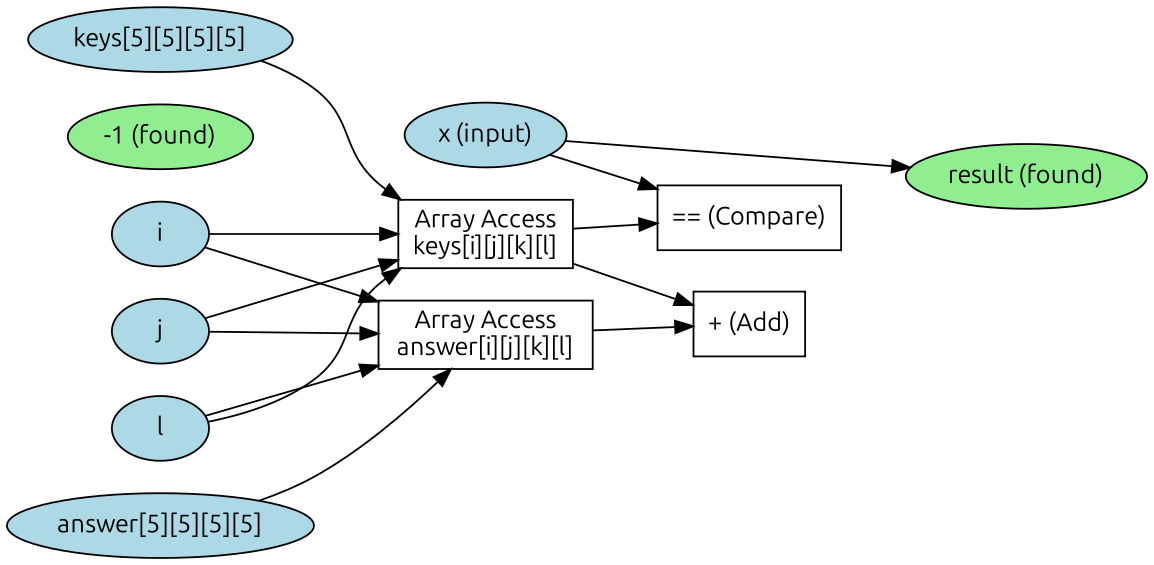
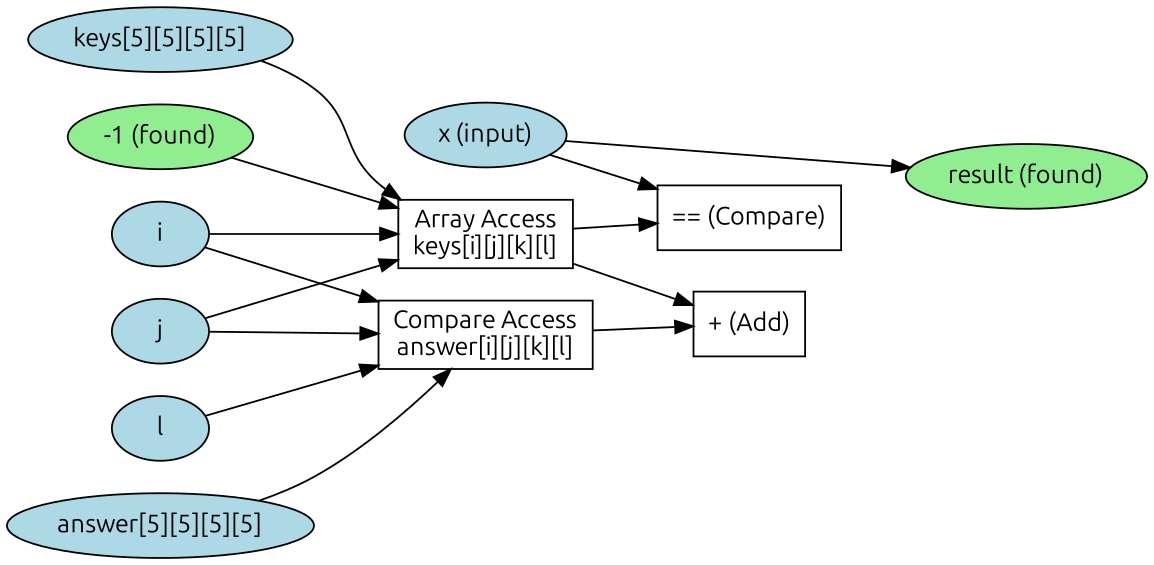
  digraph {
    fontname=Ubuntu
    rankdir=LR
    node [fillcolor=lightblue fontname=Ubuntu shape=ellipse style=filled]
    edge [fontname=Ubuntu]
    n1 [label="x (input)"]
    n2 [label="== (Compare)" shape=box style=""]
    n3 [fillcolor=lightgreen label="result (found)"]
    n4 [label="keys[5][5][5][5]"]
    n5 [label="Array Access\nkeys[i][j][k][l]" shape=box style=""]
    n6 [label="+ (Add)" shape=box style=""]
    n7 [label="answer[5][5][5][5]"]
-   n8 [label="Array Access\nanswer[i][j][k][l]" shape=box style=""]
+   n8 [label="Compare Access\nanswer[i][j][k][l]" shape=box style=""]
    n9 [fillcolor=lightgreen label="-1 (found)"]
    n10 [label=i]
    n11 [label=j]
    n12 [label=l]
    n1 -> n2
    n1 -> n3
    n2 -> n3 [style=invis]
    n4 -> n5
    n5 -> n2
    n5 -> n6
    n7 -> n8
    n8 -> n6
    n10 -> n5
    n10 -> n8
    n11 -> n5
    n11 -> n8
-   n12 -> n5
+   n9 -> n5
    n12 -> n8
  }
